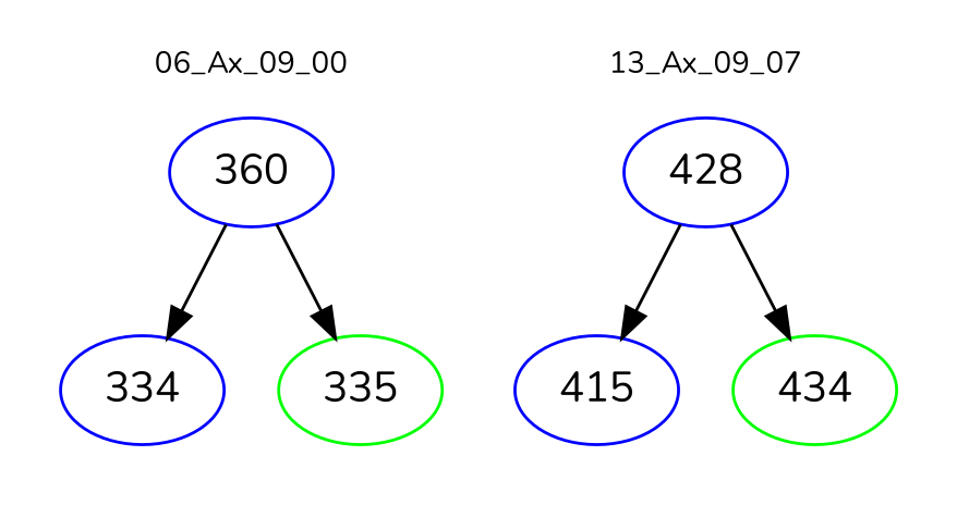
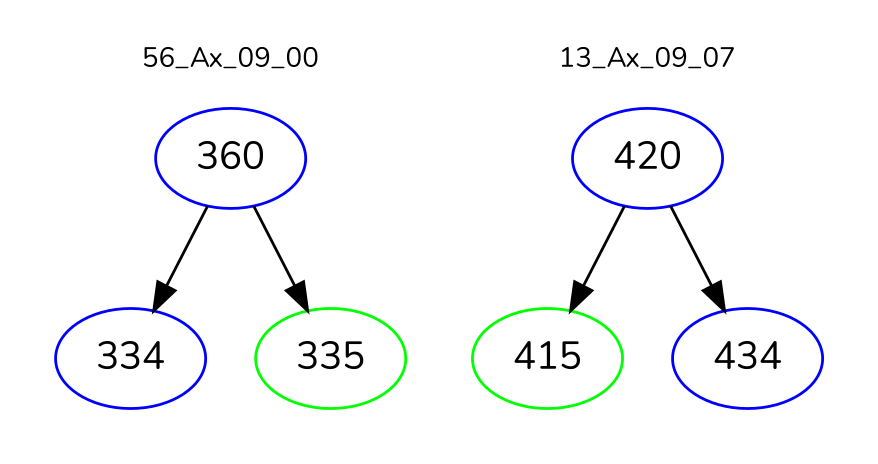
  digraph {
    fontname=Nunito
    node [color=blue fontname=Nunito]
    edge [color=black fontname=Nunito]
    n1 [label=360]
    n2 [label=334]
    n3 [color=green label=335]
-   n4 [label=428]
-   n5 [label=415]
-   n6 [color=green label=434]
+   n4 [label=420]
+   n5 [color=green label=415]
+   n6 [label=434]
    subgraph cluster_1 {
      color=white
      fontsize=10
-     label="06_Ax_09_00"
+     label="56_Ax_09_00"
      n1
      n2
      n3
    }
    subgraph cluster_2 {
      color=white
      fontsize=10
      label="13_Ax_09_07"
      n4
      n5
      n6
    }
    n1 -> n2
    n1 -> n3
    n4 -> n5
    n4 -> n6
  }
